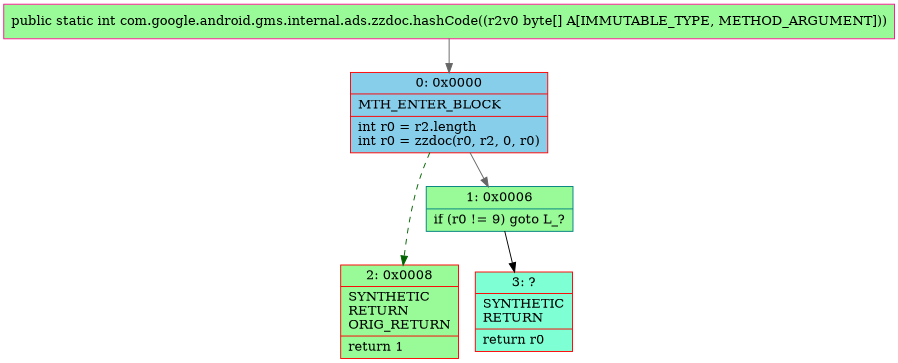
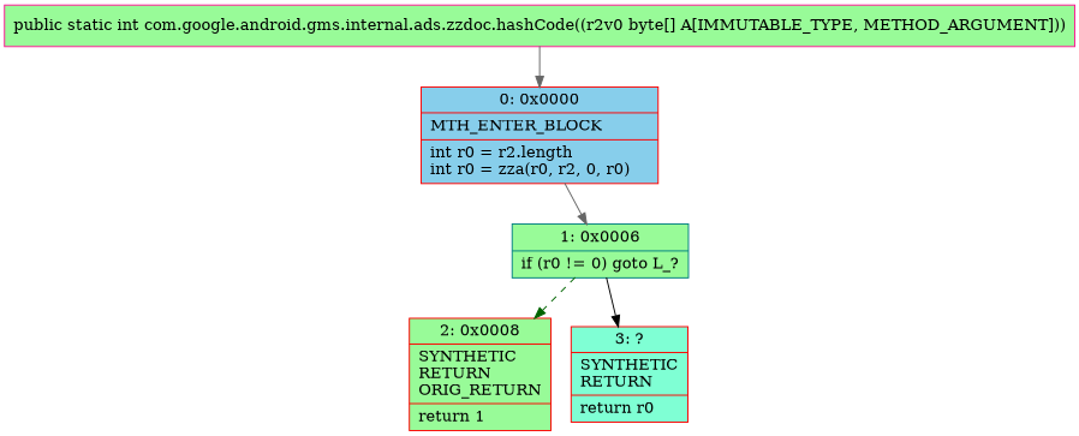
  digraph {
    node [color=red fillcolor=palegreen shape=record style=filled]
    edge [color=gray40]
-   n1 [fillcolor=skyblue label="{0\:\ 0x0000|MTH_ENTER_BLOCK\l|int r0 = r2.length\lint r0 = zzdoc(r0, r2, 0, r0)\l}"]
-   n2 [color=teal label="{1\:\ 0x0006|if (r0 != 9) goto L_?\l}"]
+   n1 [fillcolor=skyblue label="{0\:\ 0x0000|MTH_ENTER_BLOCK\l|int r0 = r2.length\lint r0 = zza(r0, r2, 0, r0)\l}"]
+   n2 [color=teal label="{1\:\ 0x0006|if (r0 != 0) goto L_?\l}"]
    n3 [label="{2\:\ 0x0008|SYNTHETIC\lRETURN\lORIG_RETURN\l|return 1\l}"]
    n4 [fillcolor=aquamarine label="{3\:\ ?|SYNTHETIC\lRETURN\l|return r0\l}"]
    n5 [color=deeppink label="{public static int com.google.android.gms.internal.ads.zzdoc.hashCode((r2v0 byte[] A[IMMUTABLE_TYPE, METHOD_ARGUMENT])) }"]
    n1 -> n2
-   n1 -> n3 [color=darkgreen style=dashed]
+   n2 -> n3 [color=darkgreen style=dashed]
    n2 -> n4 [color=black]
    n5 -> n1
  }
